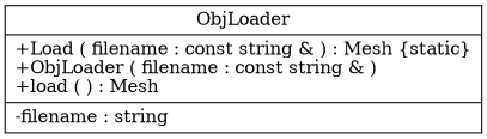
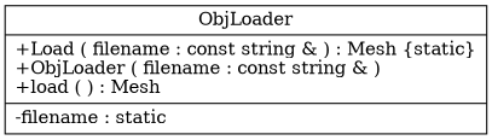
  digraph {
    rankdir=RL
-   n1 [label="ObjLoader\n|+Load ( filename : const string & ) : Mesh \{static\}\l+ObjLoader ( filename : const string & )\l+load (  ) : Mesh\l|-filename : string\l" shape=record]
+   n1 [label="ObjLoader\n|+Load ( filename : const string & ) : Mesh \{static\}\l+ObjLoader ( filename : const string & )\l+load (  ) : Mesh\l|-filename : static\l" shape=record]
  }
